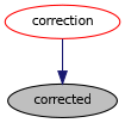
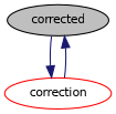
  digraph {
    rankdir=TB
    node [fontname=Helvetica fontsize=10 shape=ellipse]
    edge [color=midnightblue fontname=Helvetica fontsize=10 labelfontname=Helvetica labelfontsize=10 style=solid]
    n1 [color=black fillcolor=grey75 fontcolor=black height=0.2 label=corrected style=filled width=0.4]
    n2 [color=red height=0.2 label=correction width=0.4]
+   n1 -> n2
    n2 -> n1
  }
